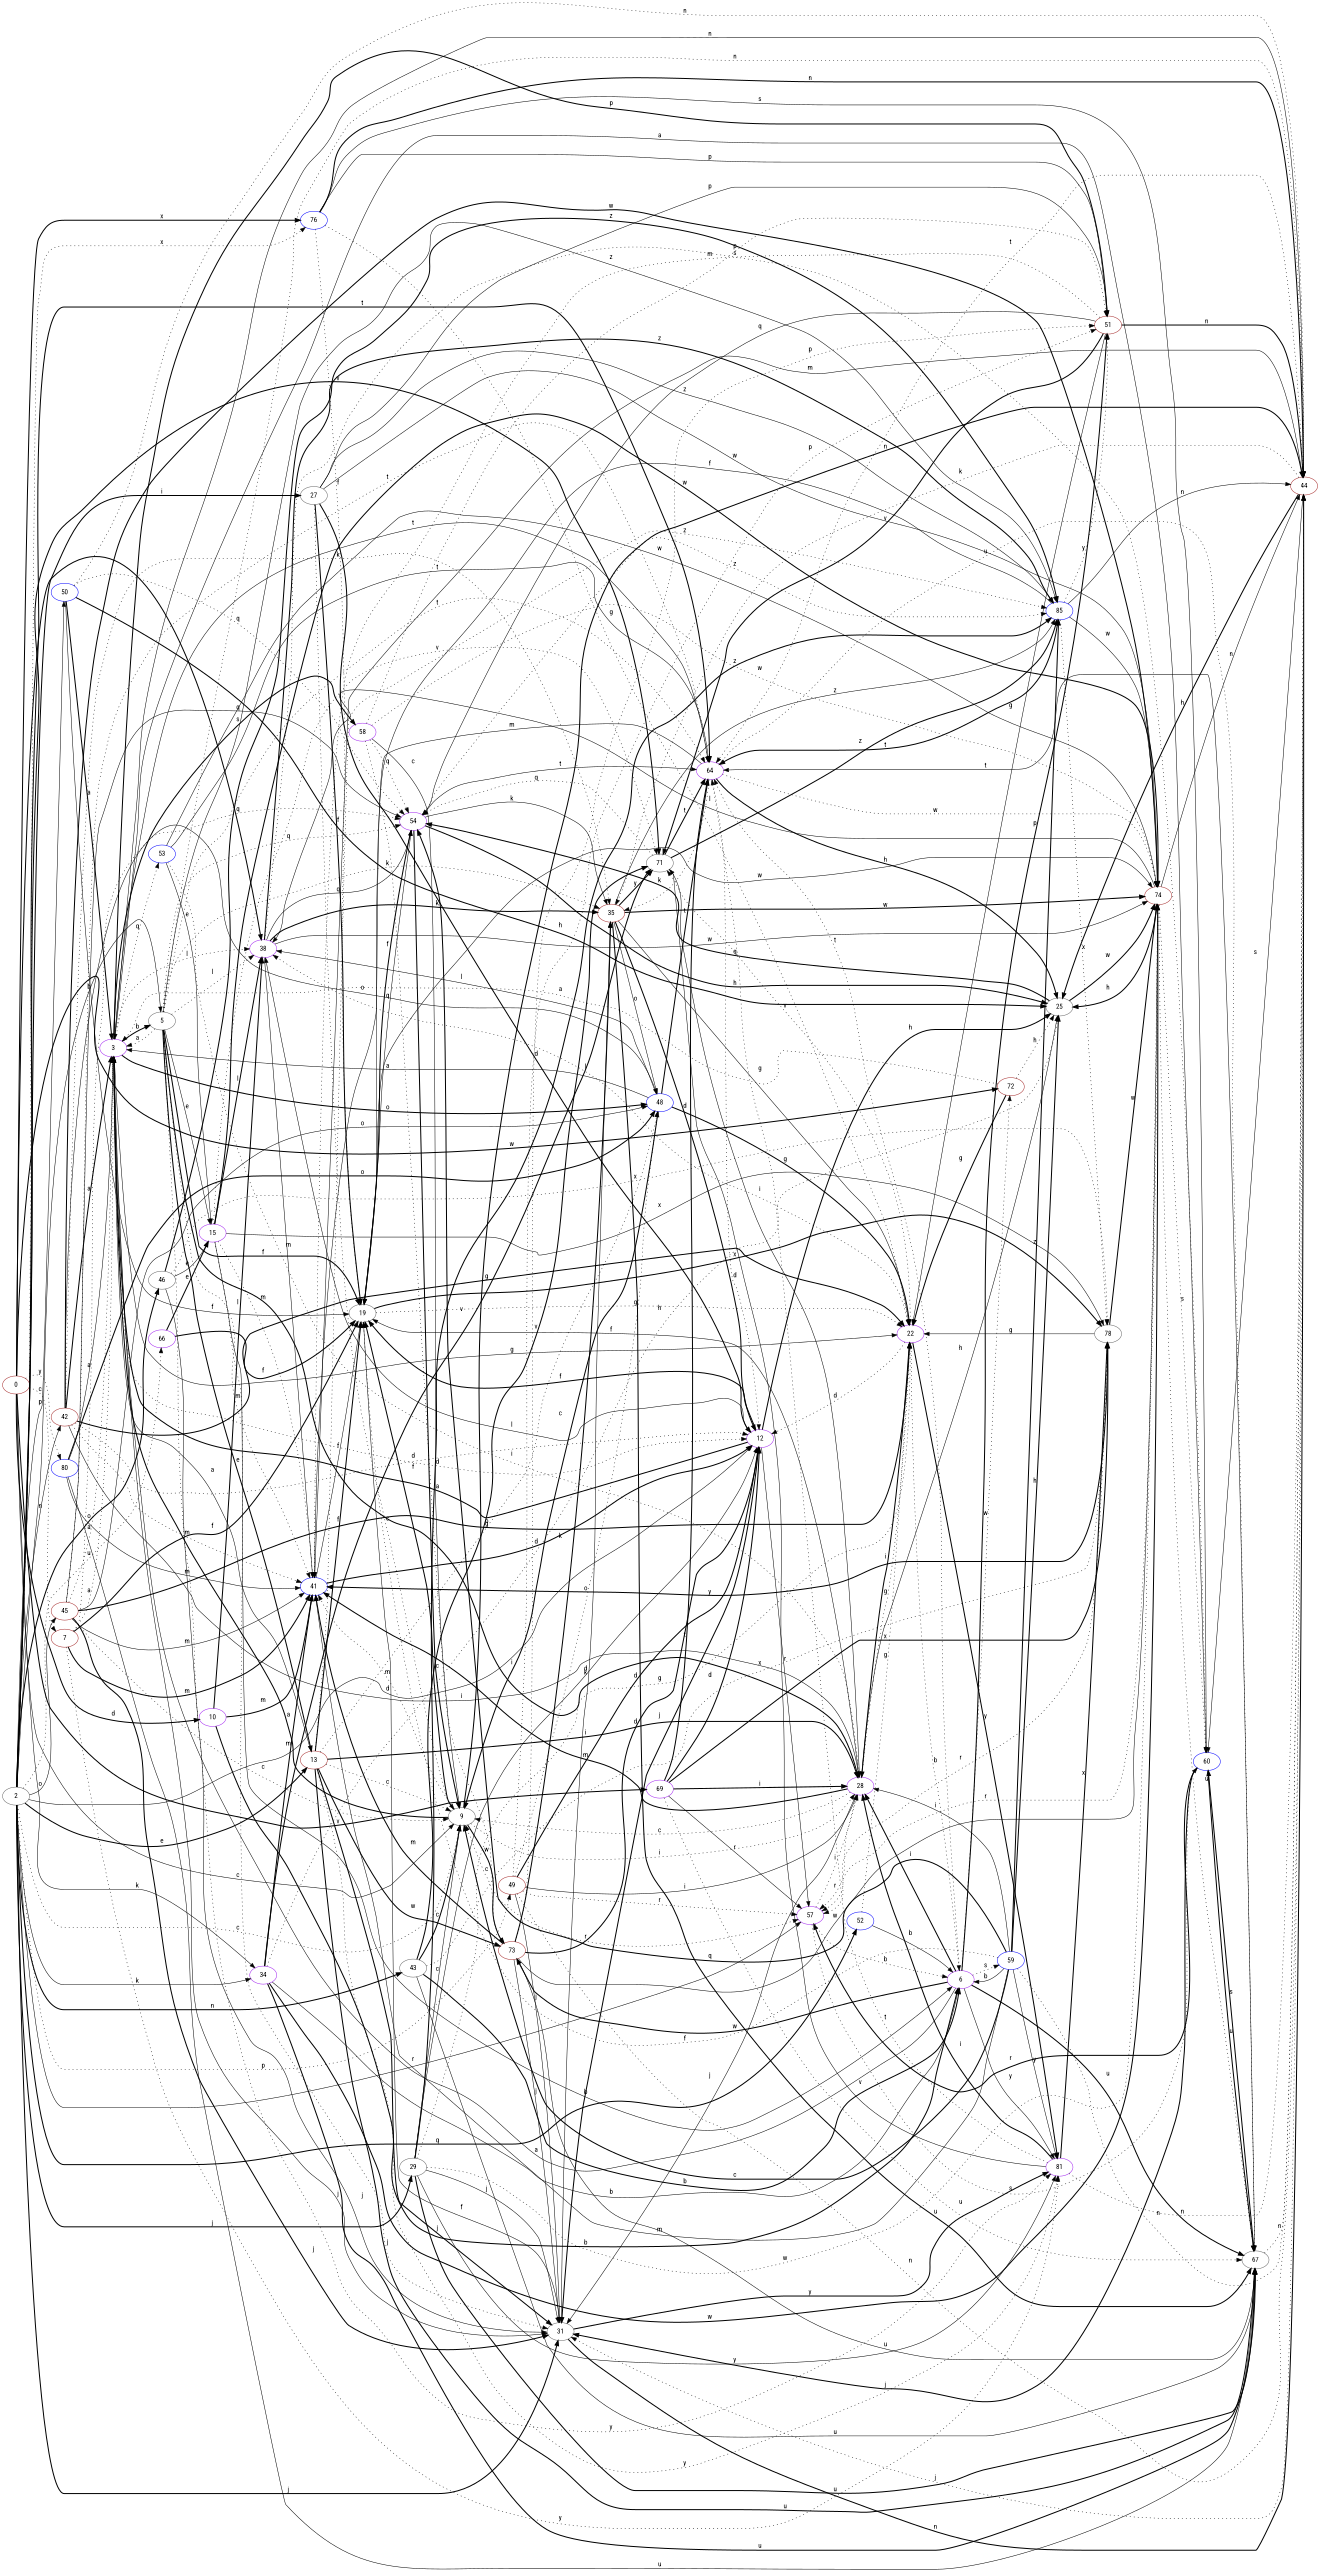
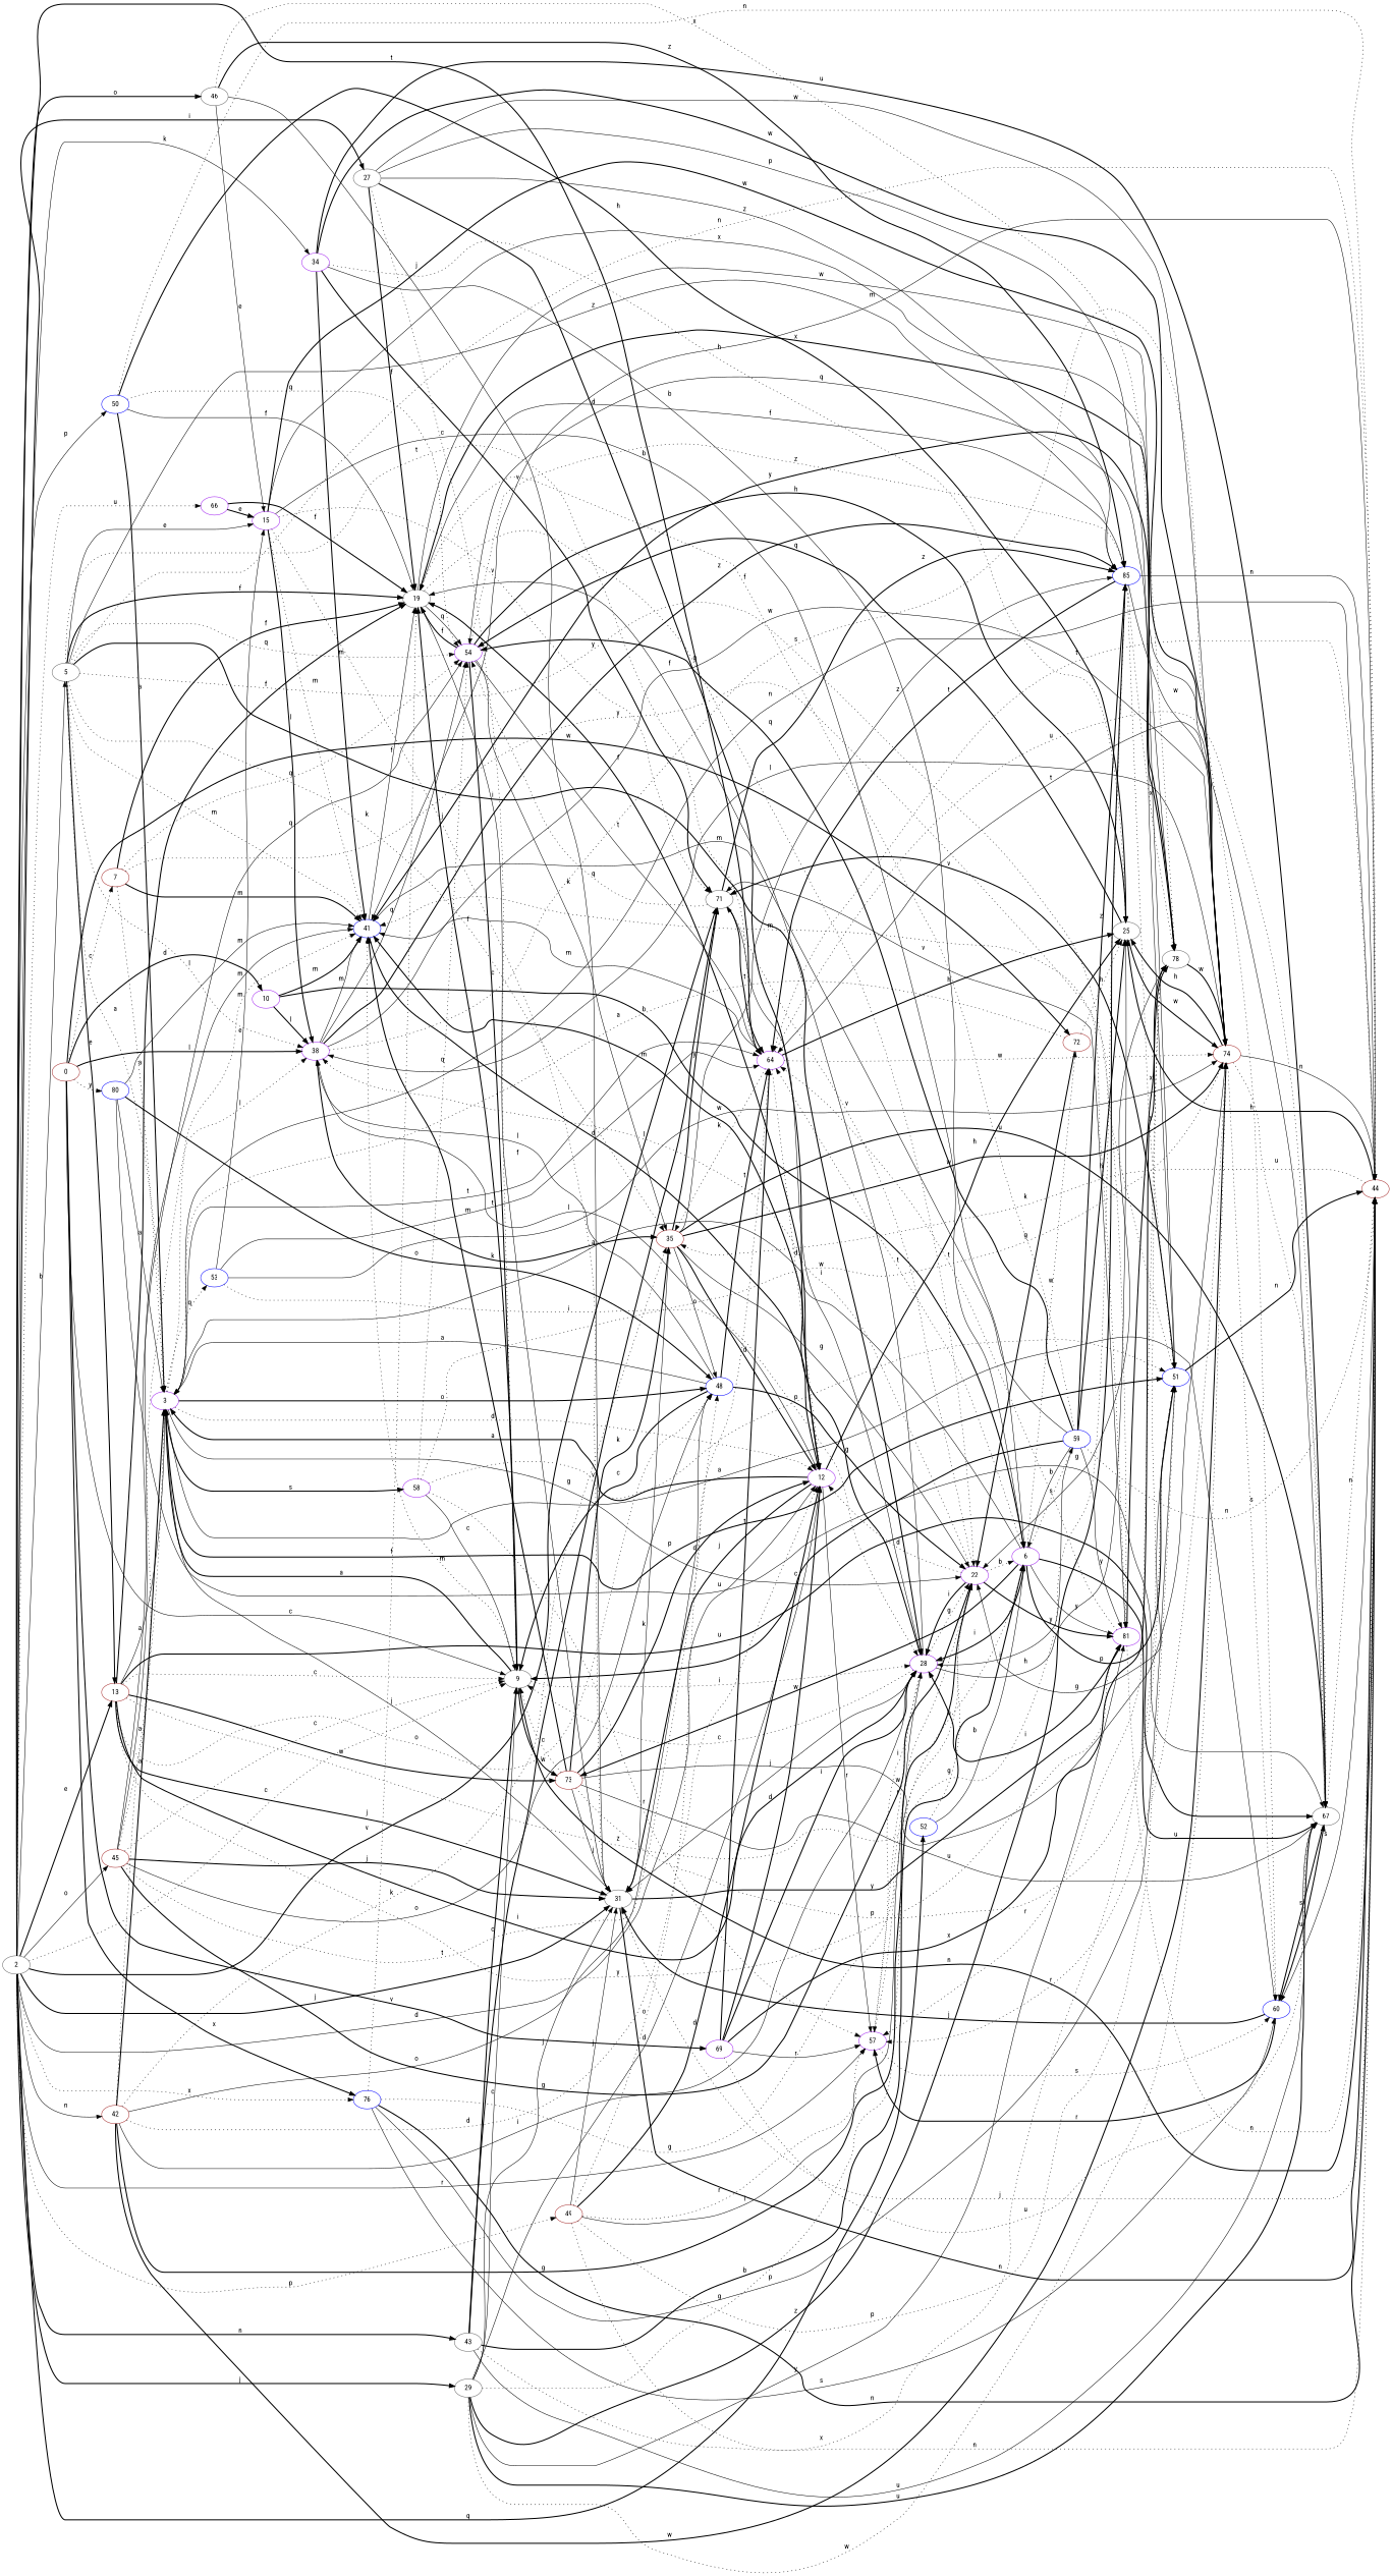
  strict digraph {
    fontname="Roboto Condensed"
    rankdir=LR
    node [color=purple fontname="Roboto Condensed"]
    edge [fontname="Roboto Condensed" style=bold]
    0 [color=brown]
    7 [color=brown]
    9 [color=gray40]
    10
    34
    38
    69
    72 [color=brown]
    76 [color=blue]
    80 [color=blue]
    3
    19 [color=gray40]
    41 [color=blue]
    54
    81
    44 [color=brown]
    28
    73 [color=brown]
    6
    71 [color=gray40]
    67 [color=gray40]
    25 [color=gray40]
    74 [color=brown]
    35 [color=brown]
    85 [color=blue]
    60 [color=blue]
    12
    57
    64
    78 [color=gray40]
    22
-   51 [color=brown]
+   51 [color=blue]
    48 [color=blue]
    2 [color=gray40]
    5 [color=gray40]
    13 [color=brown]
    27 [color=gray40]
    29 [color=gray40]
    31 [color=gray40]
    42 [color=brown]
    43 [color=gray40]
    45 [color=brown]
    46 [color=gray40]
    49 [color=brown]
    50 [color=blue]
    52 [color=blue]
    66
    15
    53 [color=blue]
    58
    59 [color=blue]
    0 -> 7 [label=c style=dotted]
    0 -> 9 [label=c style=solid]
    0 -> 10 [label=d]
-   0 -> 34 [label=k style=solid]
    0 -> 38 [label=l]
    0 -> 69 [label=v]
    0 -> 72 [label=w]
    0 -> 76 [label=x]
    0 -> 80 [label=y style=dotted]
    7 -> 3 [label=a style=dotted]
    7 -> 19 [label=f]
    7 -> 41 [label=m]
    7 -> 54 [label=q style=dotted]
    7 -> 81 [label=y style=dotted]
    9 -> 3 [label=a]
    9 -> 19 [label=f]
    9 -> 41 [label=m style=dotted]
    9 -> 44 [label=n]
    9 -> 28 [label=i style=dotted]
    9 -> 73 [label=w]
    10 -> 38 [label=l]
    10 -> 41 [label=m]
    10 -> 6 [label=b]
    34 -> 41 [label=m]
    34 -> 6 [label=b style=solid]
    34 -> 71 [label=v]
    34 -> 67 [label=u]
    34 -> 25 [label=h style=dotted]
    34 -> 74 [label=w]
    38 -> 41 [label=m style=solid]
    38 -> 54 [label=q style=solid]
    38 -> 74 [label=w style=solid]
    38 -> 35 [label=k]
    38 -> 85 [label=z]
    38 -> 60 [label=s style=dotted]
    69 -> 28 [label=i]
    69 -> 67 [label=u style=dotted]
    69 -> 12 [label=d]
    69 -> 57 [label=r style=solid]
    69 -> 64 [label=t]
    69 -> 78 [label=x]
    72 -> 3 [label=a style=dotted]
    72 -> 25 [label=h style=dotted]
    72 -> 22 [label=g]
    76 -> 19 [label=f style=dotted]
    76 -> 44 [label=n]
    76 -> 60 [label=s style=solid]
    76 -> 22 [label=g style=dotted]
    76 -> 51 [label=p style=solid]
    80 -> 3 [label=a style=solid]
    80 -> 41 [label=m style=solid]
    80 -> 67 [label=u style=solid]
    80 -> 48 [label=o]
    3 -> 38 [label=l style=dotted]
    3 -> 44 [label=n style=solid]
    3 -> 12 [label=d style=dotted]
    3 -> 64 [label=t style=solid]
    3 -> 22 [label=g style=solid]
    3 -> 51 [label=p]
    3 -> 48 [label=o]
-   3 -> 5 [label=b]
    3 -> 31 [label=j style=solid]
    3 -> 53 [label=q style=dotted]
    3 -> 58 [label=s]
    19 -> 54 [label=q style=solid]
    19 -> 74 [label=w style=solid]
    19 -> 78 [label=x]
    19 -> 22 [label=g style=dotted]
    41 -> 19 [label=f style=solid]
    41 -> 12 [label=d]
    54 -> 9 [label=c]
    54 -> 19 [label=f]
    54 -> 25 [label=h]
    54 -> 35 [label=k style=solid]
    54 -> 85 [label=z style=dotted]
    54 -> 64 [label=t style=solid]
    81 -> 44 [label=n style=dotted]
    81 -> 28 [label=i]
    81 -> 71 [label=v style=solid]
    81 -> 64 [label=t style=dotted]
    81 -> 78 [label=x]
    44 -> 41 [label=m style=solid]
    44 -> 25 [label=h]
    44 -> 35 [label=k style=dotted]
    44 -> 60 [label=s style=solid]
    44 -> 64 [label=t style=dotted]
    44 -> 31 [label=j style=dotted]
    28 -> 9 [label=c style=dotted]
    28 -> 19 [label=f style=solid]
    28 -> 41 [label=m]
    28 -> 25 [label=h style=solid]
    28 -> 57 [label=r style=dotted]
    28 -> 22 [label=g style=dotted]
    28 -> 31 [label=j style=solid]
    73 -> 9 [label=c style=dotted]
    73 -> 41 [label=m]
    73 -> 67 [label=u style=solid]
    73 -> 74 [label=w style=solid]
    73 -> 35 [label=k]
    73 -> 12 [label=d]
    73 -> 51 [label=p style=dotted]
    73 -> 31 [label=j style=solid]
    6 -> 72 [label=w style=dotted]
    6 -> 3 [label=a style=solid]
    6 -> 81 [label=y style=solid]
    6 -> 28 [label=i]
    6 -> 73 [label=w]
    6 -> 67 [label=u]
    6 -> 64 [label=t style=dotted]
    6 -> 51 [label=p]
    6 -> 59 [label=s style=dotted]
    71 -> 54 [label=q style=dotted]
    71 -> 28 [label=i style=solid]
    71 -> 85 [label=z]
    71 -> 64 [label=t]
    67 -> 44 [label=n style=dotted]
    67 -> 60 [label=s]
    67 -> 64 [label=t style=solid]
    25 -> 54 [label=q]
    25 -> 74 [label=w]
    74 -> 38 [label=l style=solid]
    74 -> 44 [label=n style=solid]
    74 -> 67 [label=u style=dotted]
    74 -> 25 [label=h]
    74 -> 60 [label=s style=dotted]
    74 -> 57 [label=r style=dotted]
    35 -> 71 [label=y]
    35 -> 67 [label=u]
    35 -> 74 [label=w]
    35 -> 85 [label=z style=solid]
    35 -> 12 [label=d]
    35 -> 22 [label=g style=solid]
    35 -> 48 [label=o style=solid]
    85 -> 19 [label=f style=solid]
    85 -> 44 [label=n style=solid]
    85 -> 74 [label=w style=solid]
    85 -> 64 [label=t]
    85 -> 78 [label=x style=dotted]
    85 -> 51 [label=y style=dotted]
    60 -> 3 [label=a style=solid]
    60 -> 67 [label=u]
    60 -> 57 [label=r]
    60 -> 31 [label=j]
    12 -> 38 [label=l style=solid]
    12 -> 3 [label=a]
    12 -> 19 [label=f]
    12 -> 25 [label=h]
    12 -> 57 [label=r style=solid]
    12 -> 31 [label=j]
    57 -> 28 [label=i style=dotted]
    57 -> 6 [label=b style=dotted]
    57 -> 60 [label=s style=dotted]
    64 -> 41 [label=m style=solid]
    64 -> 67 [label=u style=dotted]
    64 -> 25 [label=h]
    64 -> 74 [label=w style=dotted]
    64 -> 35 [label=k style=dotted]
    64 -> 12 [label=d style=dotted]
    78 -> 41 [label=y]
    78 -> 74 [label=w]
    78 -> 57 [label=r style=dotted]
    78 -> 22 [label=g style=solid]
    22 -> 38 [label=l style=dotted]
    22 -> 81 [label=y]
    22 -> 28 [label=i]
    22 -> 6 [label=b style=dotted]
    22 -> 71 [label=v style=dotted]
    22 -> 12 [label=d style=dotted]
    51 -> 41 [label=m style=dotted]
    51 -> 54 [label=q style=solid]
    51 -> 44 [label=n]
    51 -> 71 [label=v]
    51 -> 22 [label=g style=solid]
    48 -> 9 [label=c]
    48 -> 38 [label=l style=solid]
    48 -> 3 [label=a style=solid]
    48 -> 64 [label=t]
    48 -> 22 [label=g]
    2 -> 9 [label=c style=dotted]
    2 -> 34 [label=k style=solid]
    2 -> 76 [label=x style=dotted]
    2 -> 71 [label=v]
    2 -> 12 [label=d style=solid]
    2 -> 57 [label=r style=solid]
    2 -> 64 [label=t]
    2 -> 5 [label=b style=solid]
    2 -> 13 [label=e]
    2 -> 27 [label=i]
    2 -> 29 [label=j]
    2 -> 31 [label=j]
    2 -> 42 [label=n style=solid]
    2 -> 43 [label=n]
    2 -> 45 [label=o style=solid]
    2 -> 46 [label=o]
    2 -> 49 [label=p style=dotted]
    2 -> 50 [label=p style=solid]
    2 -> 52 [label=q]
    2 -> 66 [label=u style=dotted]
    5 -> 38 [label=l style=dotted]
    5 -> 3 [label=a style=dotted]
    5 -> 19 [label=f]
    5 -> 41 [label=m style=dotted]
    5 -> 54 [label=q style=dotted]
    5 -> 81 [label=y style=dotted]
    5 -> 44 [label=n style=dotted]
    5 -> 28 [label=i]
    5 -> 35 [label=k style=dotted]
    5 -> 85 [label=z style=solid]
    5 -> 64 [label=t style=dotted]
    5 -> 13 [label=e]
    5 -> 15 [label=e style=solid]
    13 -> 9 [label=c style=dotted]
    13 -> 3 [label=a style=solid]
    13 -> 19 [label=f]
    13 -> 81 [label=y style=dotted]
    13 -> 28 [label=i]
    13 -> 73 [label=w]
    13 -> 67 [label=u]
    13 -> 85 [label=z style=dotted]
    13 -> 48 [label=o style=dotted]
    13 -> 31 [label=j]
    27 -> 9 [label=c style=dotted]
    27 -> 19 [label=f]
    27 -> 74 [label=w style=solid]
    27 -> 85 [label=z style=solid]
    27 -> 12 [label=d]
    27 -> 51 [label=p style=solid]
    29 -> 9 [label=c style=solid]
    29 -> 81 [label=y style=solid]
    29 -> 67 [label=u]
    29 -> 74 [label=w style=dotted]
    29 -> 85 [label=z]
    29 -> 12 [label=d style=solid]
    29 -> 22 [label=g style=dotted]
    29 -> 31 [label=j style=solid]
    31 -> 19 [label=f style=solid]
    31 -> 81 [label=y]
    31 -> 44 [label=n]
    31 -> 35 [label=k style=solid]
    42 -> 3 [label=a]
    42 -> 41 [label=m style=dotted]
    42 -> 28 [label=i style=solid]
    42 -> 74 [label=w]
    42 -> 35 [label=k style=dotted]
    42 -> 12 [label=d style=dotted]
    42 -> 22 [label=g]
    42 -> 48 [label=o style=solid]
    43 -> 9 [label=c]
    43 -> 6 [label=b]
    43 -> 71 [label=v]
    43 -> 67 [label=u style=solid]
    43 -> 78 [label=x style=dotted]
    45 -> 9 [label=c style=dotted]
    45 -> 3 [label=a style=dotted]
    45 -> 41 [label=m style=solid]
    45 -> 54 [label=q style=solid]
    45 -> 64 [label=t style=dotted]
    45 -> 22 [label=g]
    45 -> 48 [label=o style=solid]
    45 -> 31 [label=j]
    46 -> 85 [label=z]
    46 -> 78 [label=x style=dotted]
    46 -> 31 [label=j style=solid]
    46 -> 15 [label=e style=solid]
    49 -> 44 [label=n style=dotted]
    49 -> 28 [label=i style=solid]
    49 -> 12 [label=d]
    49 -> 57 [label=r style=dotted]
    49 -> 51 [label=p style=dotted]
    49 -> 48 [label=o style=dotted]
    49 -> 31 [label=j style=solid]
    50 -> 3 [label=a]
    50 -> 19 [label=f style=solid]
    50 -> 54 [label=q style=dotted]
    50 -> 44 [label=n style=dotted]
    50 -> 25 [label=h]
    52 -> 6 [label=b style=solid]
    52 -> 22 [label=g style=dotted]
    66 -> 19 [label=f]
    66 -> 15 [label=e]
    15 -> 38 [label=l]
    15 -> 41 [label=m style=dotted]
    15 -> 6 [label=b style=solid]
    15 -> 71 [label=v style=dotted]
    15 -> 74 [label=w]
    15 -> 78 [label=x style=solid]
    15 -> 31 [label=j style=dotted]
    53 -> 28 [label=i style=dotted]
    53 -> 74 [label=w style=solid]
    53 -> 64 [label=t style=solid]
    53 -> 15 [label=e style=solid]
    58 -> 9 [label=c style=solid]
    58 -> 54 [label=q style=dotted]
    58 -> 74 [label=w style=dotted]
    58 -> 57 [label=r style=dotted]
    58 -> 51 [label=p style=dotted]
    59 -> 9 [label=c]
    59 -> 19 [label=f style=dotted]
    59 -> 41 [label=m style=solid]
    59 -> 54 [label=q]
    59 -> 81 [label=y style=solid]
    59 -> 44 [label=n style=dotted]
    59 -> 28 [label=i style=solid]
    59 -> 6 [label=b style=solid]
    59 -> 25 [label=h]
    59 -> 85 [label=z]
  }
